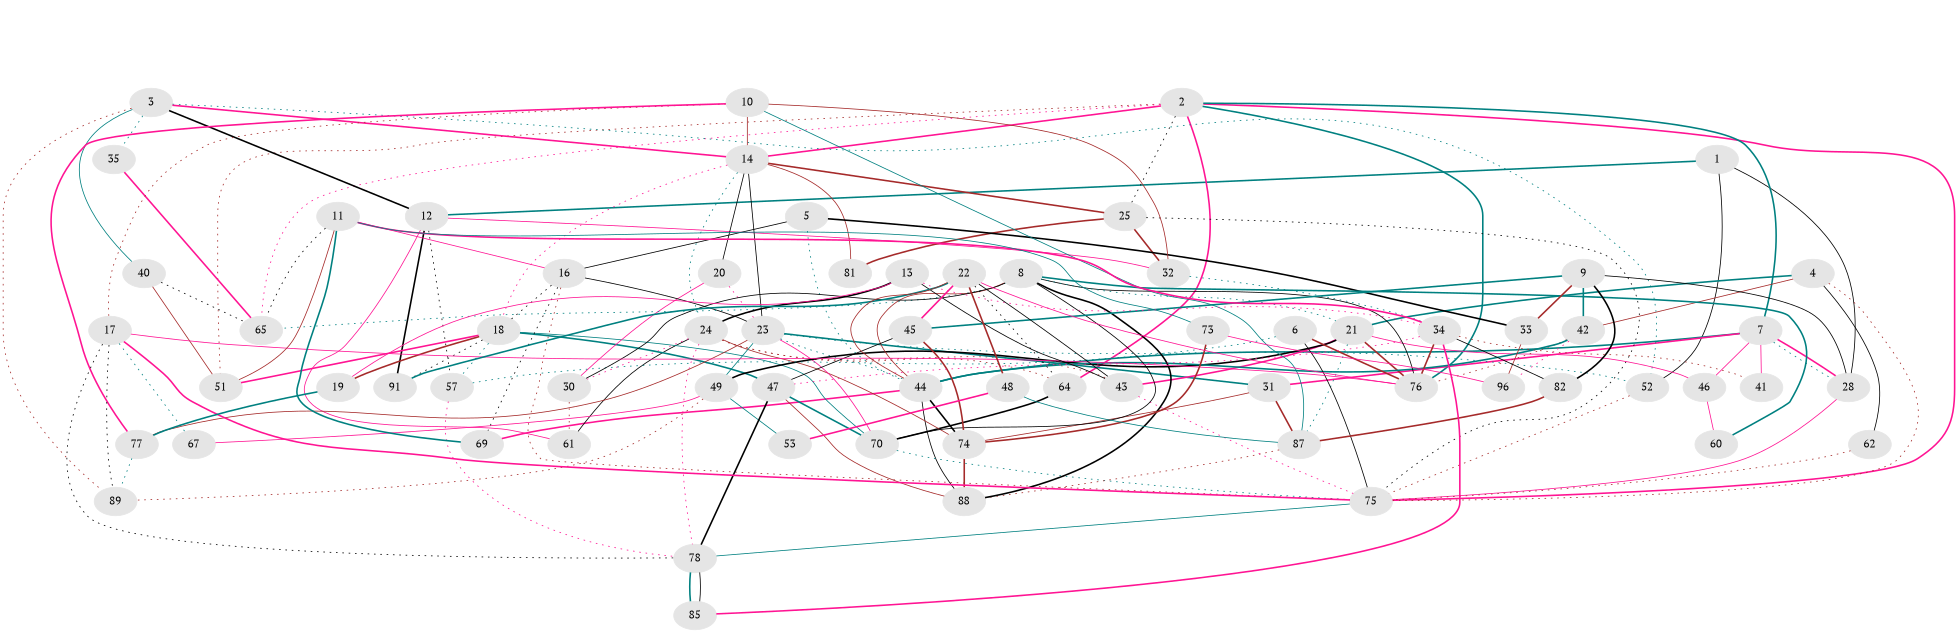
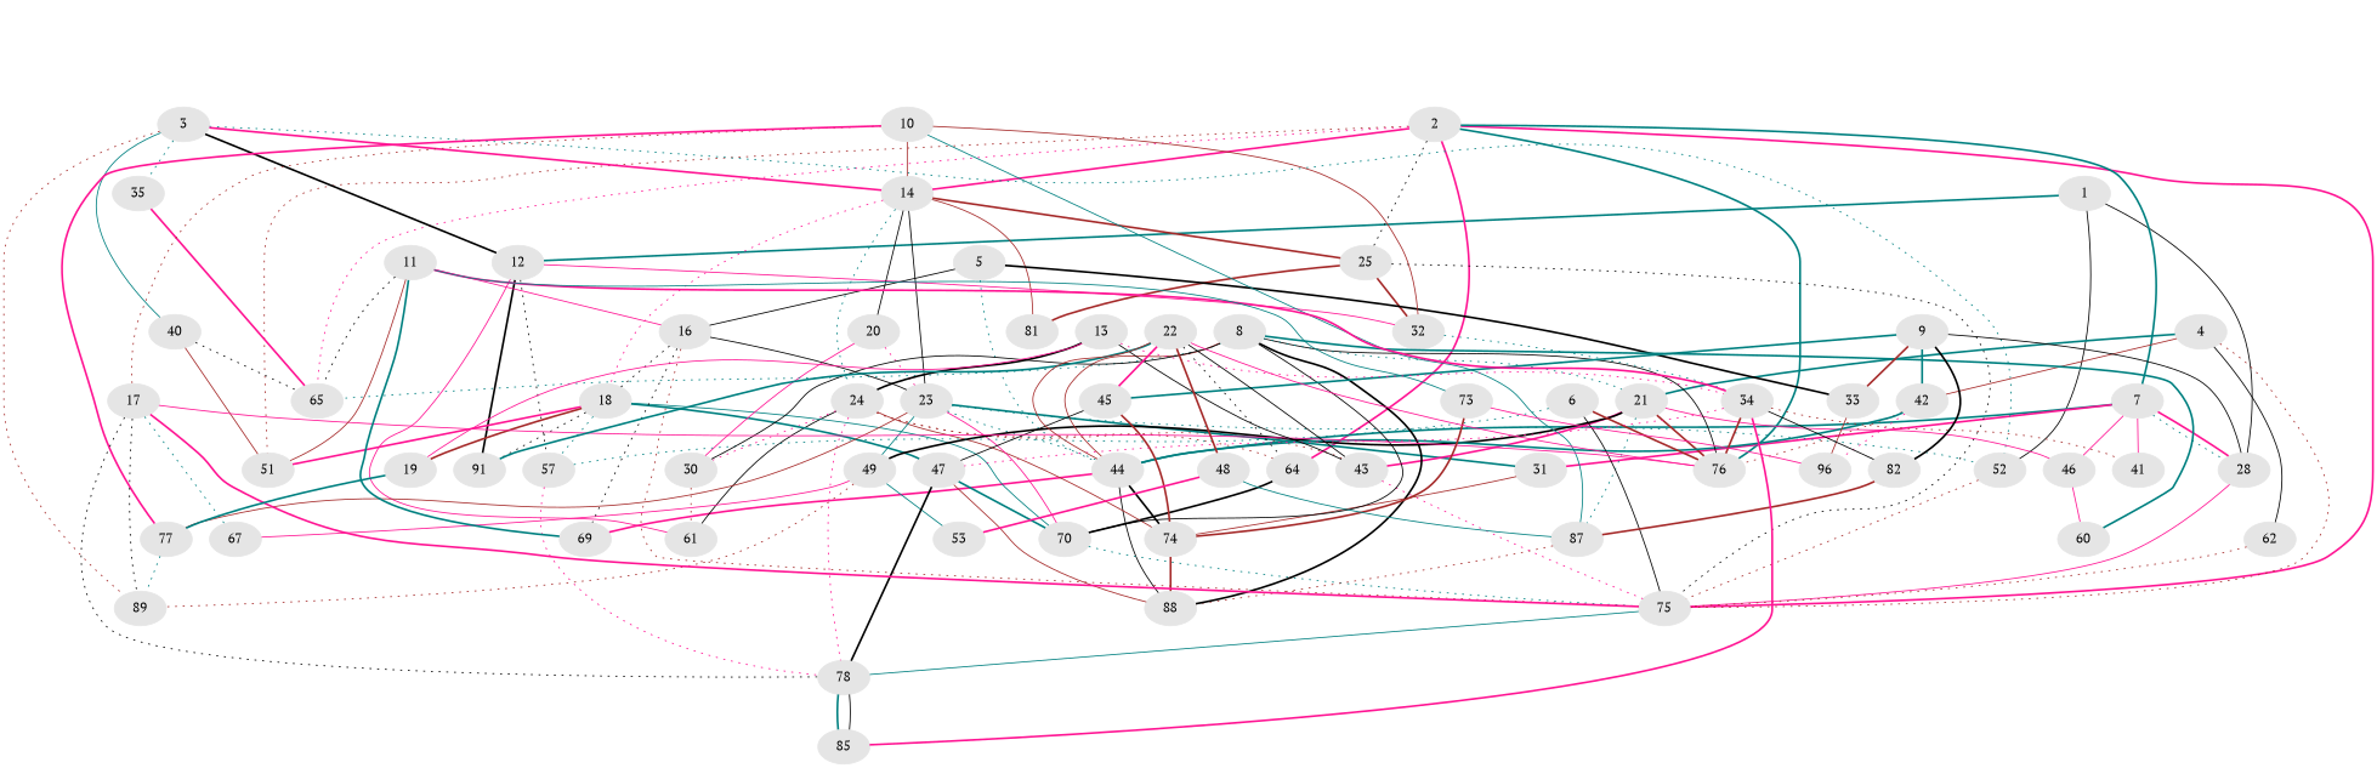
  graph {
    fontname="PT Serif"
    node [color=gray90 fontname="PT Serif" style=filled]
    edge [color=deeppink fontname="PT Serif" style=bold]
    1 [super="+26"]
    12 [super="+66"]
    28
    52
    57
    32
    61
    91
    75 [super="+99"]
    2 [super="+59"]
    7 [super="+90"]
    14 [super="+15"]
    25 [super="+63"]
    51 [super="+94"]
    64
    65 [super="+68"]
    76 [super="+95"]
    44 [super="+100"]
    31
    41
    46
    24 [super="+50"]
    18 [super="+54"]
    20
    23 [super="+93"]
    81
    70 [super="+71"]
    78 [super="+97"]
    3 [super="+36"]
    35
    40
    89
    4 [super="+39"]
    21 [super="+29"]
    42
    62
    87
    43 [super="+84"]
    49
    96
    16 [super="+22"]
    69
    5
    33
    88
    74 [super="+79"]
    6
    60
    8 [super="+55"]
    30 [super="+38"]
    9
    45
    82 [super="+92"]
    47 [super="+80"]
    10 [super="+72"]
    17 [super="+58"]
    77
    67
    34 [super="+86"]
    11 [super="+56"]
    73 [super="+83"]
    85
    13 [super="+37"]
    19
    53
    n66 [label=22 super="+98"]
    48
    1 -- 12 [color=teal]
    1 -- 28 [color=black style=solid]
    1 -- 52 [color=black style=solid]
    12 -- 57 [color=black style=dotted]
    12 -- 32 [style=solid]
    12 -- 61 [style=solid]
    12 -- 91 [color=black]
    28 -- 75 [style=solid]
    52 -- 75 [color=brown style=dotted]
    57 -- 78 [style=dotted]
    32 -- 34 [color=teal style=dotted]
    75 -- 78 [color=teal style=solid]
    2 -- 75
    2 -- 7 [color=teal]
    2 -- 14
    2 -- 25 [color=black style=dotted]
    2 -- 51 [color=brown style=dotted weight=2]
    2 -- 64
    2 -- 65 [style=dotted]
    2 -- 76 [color=teal]
    7 -- 28 [color=teal style=dotted]
    7 -- 28
    7 -- 44 [color=teal]
    7 -- 31
    7 -- 41 [style=solid]
    7 -- 46 [style=solid]
    14 -- 25 [color=brown]
    14 -- 24 [color=teal style=dotted]
    14 -- 18 [style=dotted]
    14 -- 20 [color=black style=solid]
    14 -- 23 [color=black style=solid]
    14 -- 81 [color=brown style=solid]
    25 -- 32 [color=brown]
    25 -- 75 [color=black style=dotted]
    25 -- 81 [color=brown]
    64 -- 70 [color=black]
    44 -- 69
    44 -- 88 [color=black style=solid]
    44 -- 74 [color=black]
-   31 -- 87 [color=brown]
    31 -- 74 [color=brown style=solid]
    46 -- 60 [style=solid]
    24 -- 61 [color=black style=solid]
    24 -- 64 [color=brown style=dotted]
    24 -- 78 [style=dotted]
    24 -- 43 [color=brown style=dotted]
    24 -- 74 [color=brown style=solid]
    24 -- 30 [style=dotted]
    18 -- 57 [color=teal style=dotted]
    18 -- 91 [color=black style=dotted]
    18 -- 51
    18 -- 70 [color=teal style=solid]
    18 -- 47 [color=teal weight=2]
    18 -- 19 [color=brown]
    20 -- 23 [style=dotted]
    20 -- 30 [style=solid]
    23 -- 52 [color=teal style=dotted]
    23 -- 44 [color=teal style=dotted]
    23 -- 31 [color=teal]
    23 -- 70 [style=solid]
    23 -- 49 [color=teal style=solid]
    23 -- 77 [color=brown style=solid]
    70 -- 75 [color=teal style=dotted]
    78 -- 85 [color=teal]
    78 -- 85 [color=black style=solid]
    3 -- 12 [color=black]
    3 -- 52 [color=teal style=dotted]
    3 -- 14
    3 -- 35 [color=teal style=dotted]
    3 -- 40 [color=teal style=solid]
    3 -- 89 [color=brown style=dotted]
    35 -- 65
    40 -- 51 [color=brown style=solid]
    40 -- 65 [color=black style=dotted]
    4 -- 75 [color=brown style=dotted]
    4 -- 21 [color=teal]
    4 -- 42 [color=brown style=solid]
    4 -- 62 [color=black style=solid]
    21 -- 76 [color=brown]
    21 -- 46 [style=solid]
    21 -- 87 [color=teal style=dotted]
    21 -- 43
    21 -- 49 [color=black]
    42 -- 76 [color=brown style=dotted]
    42 -- 44 [color=teal]
    42 -- 96 [style=dotted]
    62 -- 75 [color=brown style=dotted]
    87 -- 88 [color=brown style=dotted]
    43 -- 75 [style=dotted]
    49 -- 89 [color=brown style=dotted]
    49 -- 67 [style=solid]
    49 -- 53 [color=teal style=solid]
    16 -- 75 [color=brown style=dotted]
    16 -- 18 [color=black style=dotted]
    16 -- 23 [color=black style=solid]
    16 -- 69 [color=black style=dotted]
    5 -- 44 [color=teal style=dotted]
    5 -- 16 [color=black style=solid]
    5 -- 33 [color=black]
    33 -- 96 [color=brown style=solid]
    74 -- 88 [color=brown]
    6 -- 57 [color=teal style=dotted]
    6 -- 75 [color=black style=solid]
    6 -- 76 [color=brown]
    8 -- 65 [color=teal style=dotted]
    8 -- 76 [color=black style=solid]
    8 -- 44 [color=brown style=solid]
    8 -- 70 [color=black style=solid]
    8 -- 21 [color=teal style=dotted]
    8 -- 88 [color=black]
    8 -- 60 [color=teal]
    8 -- 30 [color=black style=solid]
    30 -- 61 [color=brown style=dotted]
    9 -- 28 [color=black style=solid]
    9 -- 42 [color=teal]
    9 -- 33 [color=brown]
    9 -- 45 [color=teal]
    9 -- 82 [color=black]
    45 -- 74 [color=brown]
    45 -- 47 [color=black style=solid]
    82 -- 87 [color=brown weight=2]
    47 -- 70 [color=teal]
    47 -- 78 [color=black]
    47 -- 88 [color=brown style=solid]
    10 -- 32 [color=brown style=solid]
    10 -- 14 [color=brown style=solid]
    10 -- 87 [color=teal style=solid]
    10 -- 17 [color=brown style=dotted]
    10 -- 77
    17 -- 75
    17 -- 76 [style=solid]
    17 -- 78 [color=black style=dotted]
    17 -- 89 [color=black style=dotted]
    17 -- 67 [color=teal style=dotted]
    77 -- 89 [color=teal style=dotted]
    34 -- 76 [color=brown]
    34 -- 41 [color=brown style=dotted]
    34 -- 82 [color=black style=solid]
    34 -- 47 [style=dotted]
    34 -- 85
    11 -- 51 [color=brown style=solid]
    11 -- 65 [color=black style=dotted weight=2]
    11 -- 16 [style=solid]
    11 -- 69 [color=teal]
    11 -- 34
    11 -- 73 [color=teal style=solid]
    73 -- 96 [style=solid]
    73 -- 74 [color=brown]
    13 -- 24 [color=black]
    13 -- 43 [color=black style=solid]
    13 -- 34 [style=dotted]
    13 -- 19 [style=solid]
    19 -- 77 [color=teal]
    n66 -- 91 [color=teal]
    n66 -- 64 [color=black style=dotted]
    n66 -- 76 [style=solid]
    n66 -- 44 [color=brown style=solid]
    n66 -- 43 [color=black style=solid]
    n66 -- 45
    n66 -- 48 [color=brown]
    48 -- 87 [color=teal style=solid]
    48 -- 53
  }
